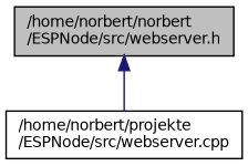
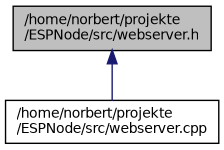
  digraph {
    node [color=black fontname=Helvetica fontsize=10 shape=record style=filled]
-   n1 [fillcolor=grey75 fontcolor=black height=0.2 label="/home/norbert/norbert\l/ESPNode/src/webserver.h" width=0.4]
+   n1 [fillcolor=grey75 fontcolor=black height=0.2 label="/home/norbert/projekte\l/ESPNode/src/webserver.h" width=0.4]
    n2 [fillcolor=white height=0.2 label="/home/norbert/projekte\l/ESPNode/src/webserver.cpp" width=0.4]
    n1 -> n2 [color=midnightblue dir=back fontname=Helvetica fontsize=10 labelfontname=Helvetica labelfontsize=10 style=solid]
  }
